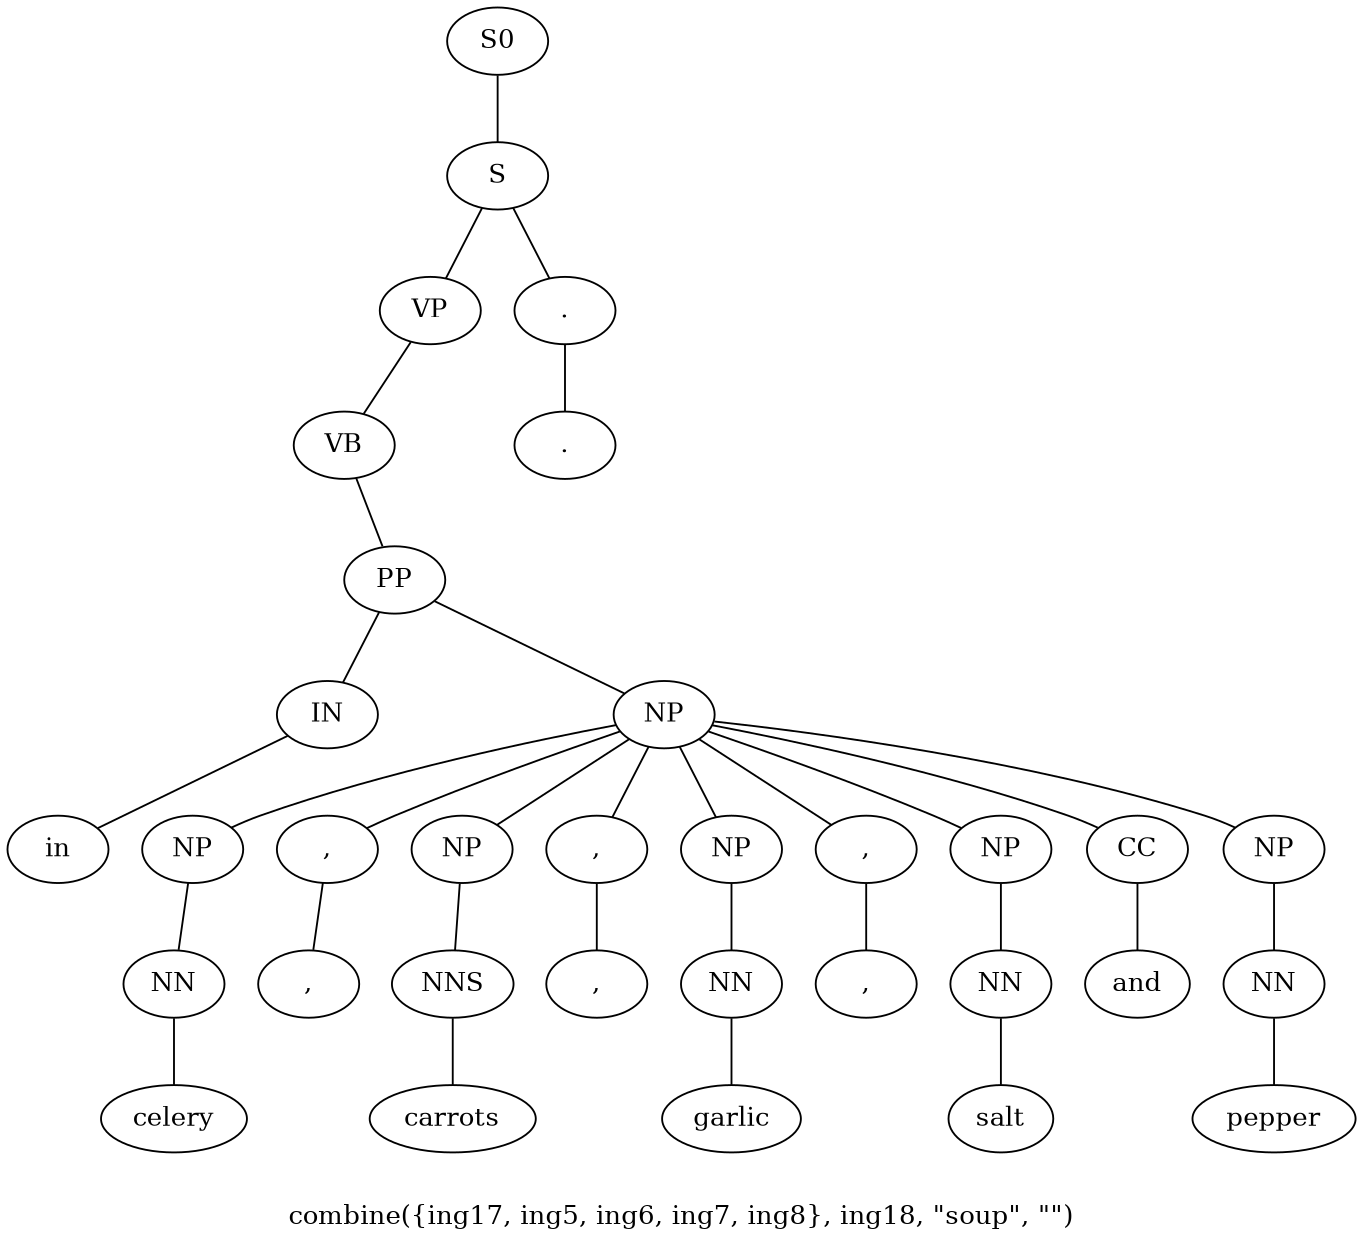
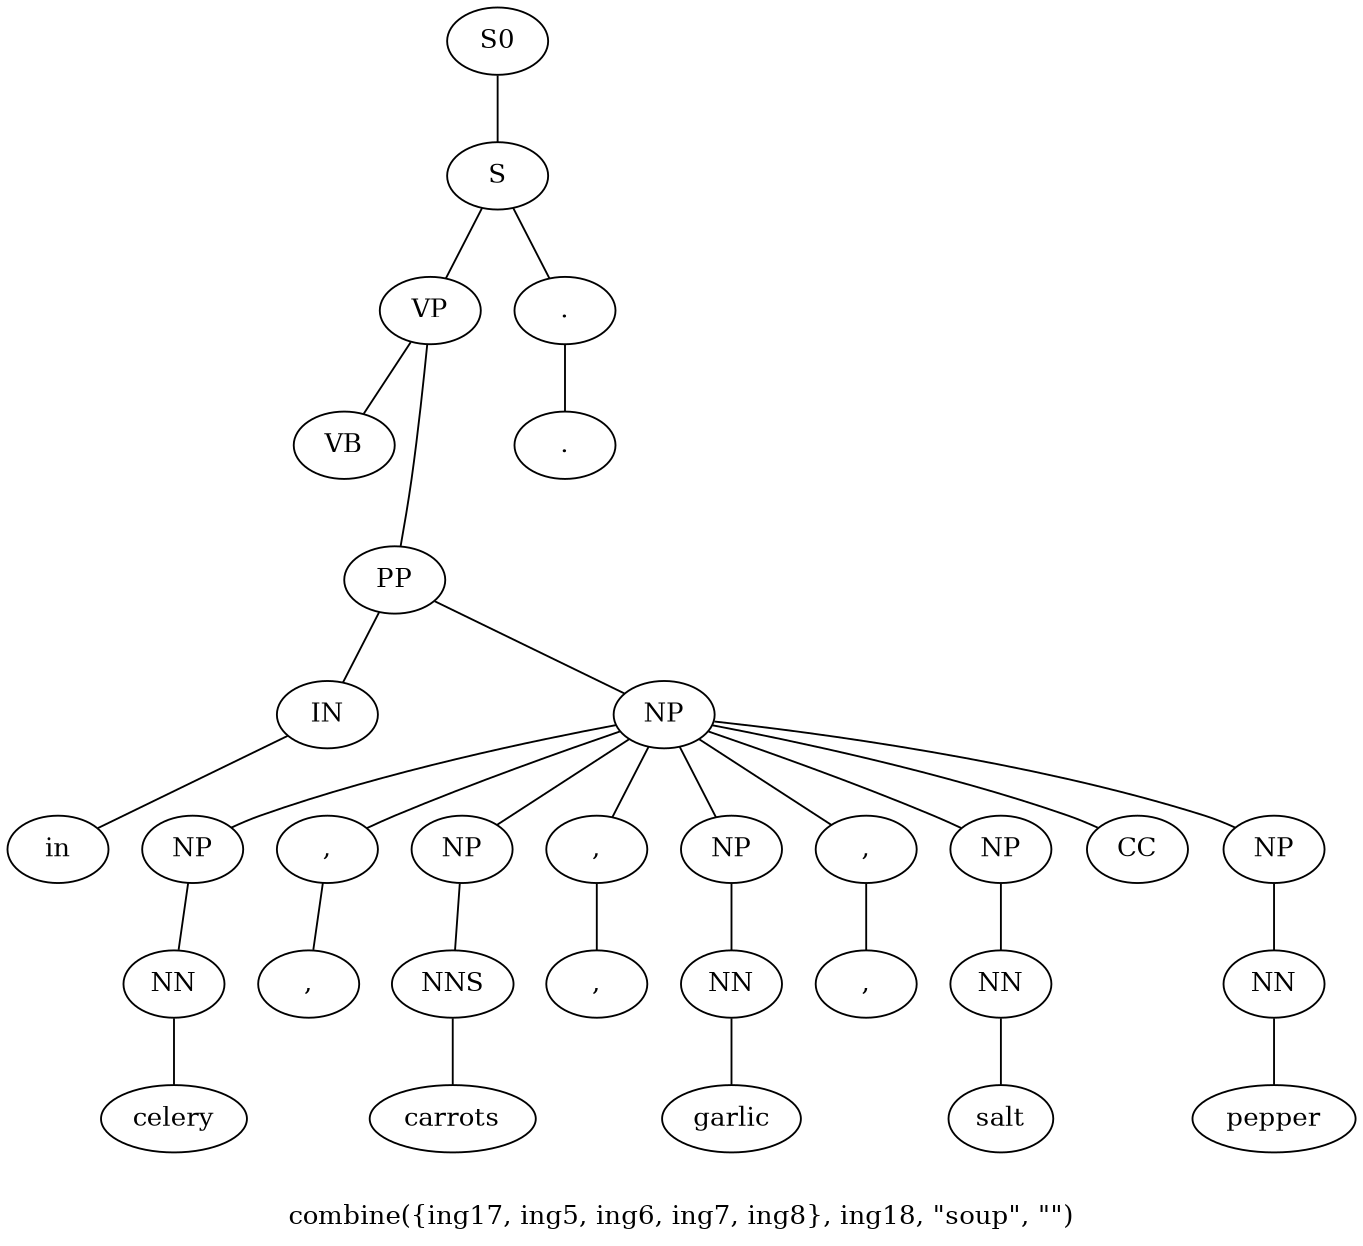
  graph {
    label="combine({ing17, ing5, ing6, ing7, ing8}, ing18, \"soup\", \"\")"
    n1 [label=S0]
    n2 [label=S]
    n3 [label=VP]
    n4 [label="."]
    n5 [label=VB]
    n6 [label=PP]
    n7 [label="."]
    n8 [label=IN]
    n9 [label=NP]
    n10 [label=in]
    n11 [label=NP]
    n12 [label=","]
    n13 [label=NP]
    n14 [label=","]
    n15 [label=NP]
    n16 [label=","]
    n17 [label=NP]
    n18 [label=CC]
    n19 [label=NP]
    n20 [label=NN]
    n21 [label=","]
    n22 [label=NNS]
    n23 [label=","]
    n24 [label=NN]
    n25 [label=","]
    n26 [label=NN]
-   n27 [label=and]
    n28 [label=NN]
    n29 [label=celery]
    n30 [label=carrots]
    n31 [label=garlic]
    n32 [label=salt]
    n33 [label=pepper]
    n1 -- n2
    n2 -- n3
    n2 -- n4
    n3 -- n5
-   n5 -- n6
+   n3 -- n6
    n4 -- n7
    n6 -- n8
    n6 -- n9
    n8 -- n10
    n9 -- n11
    n9 -- n12
    n9 -- n13
    n9 -- n14
    n9 -- n15
    n9 -- n16
    n9 -- n17
    n9 -- n18
    n9 -- n19
    n11 -- n20
    n12 -- n21
    n13 -- n22
    n14 -- n23
    n15 -- n24
    n16 -- n25
    n17 -- n26
-   n18 -- n27
    n19 -- n28
    n20 -- n29
    n22 -- n30
    n24 -- n31
    n26 -- n32
    n28 -- n33
  }
